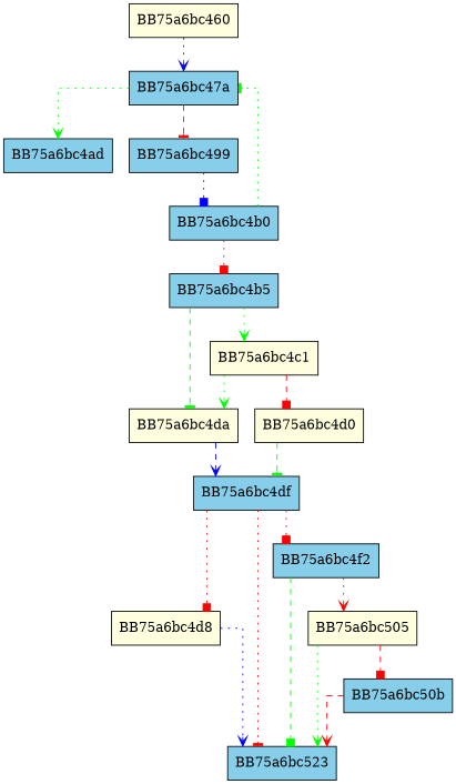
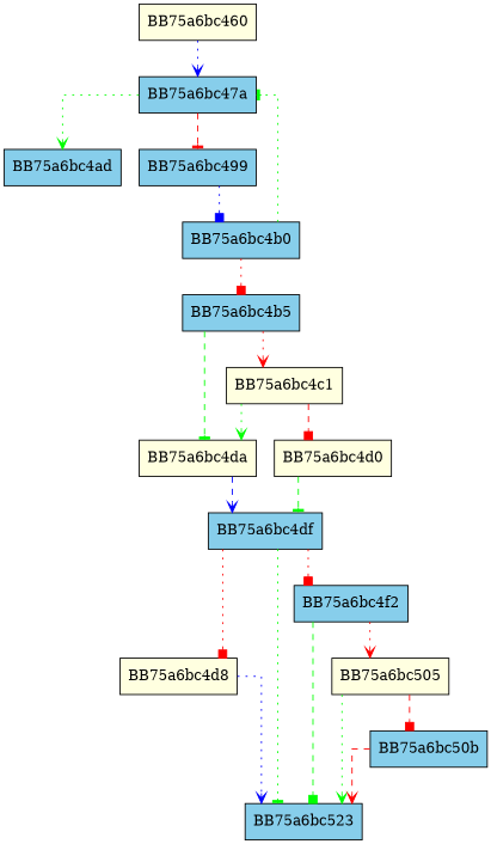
  digraph {
    splines=ortho
    node [fillcolor=skyblue shape=box style=filled]
    edge [arrowhead=vee color=red style=dotted]
    BB75a6bc460 [fillcolor=lightyellow]
    BB75a6bc47a
    BB75a6bc4ad
    BB75a6bc499
    BB75a6bc4b0
    BB75a6bc4b5
    BB75a6bc4da [fillcolor=lightyellow]
    BB75a6bc4c1 [fillcolor=lightyellow]
    BB75a6bc4df
    BB75a6bc4d0 [fillcolor=lightyellow]
    BB75a6bc4d8 [fillcolor=lightyellow]
    BB75a6bc523
    BB75a6bc4f2
    BB75a6bc505 [fillcolor=lightyellow]
    BB75a6bc50b
    BB75a6bc460 -> BB75a6bc47a [color=blue]
    BB75a6bc47a -> BB75a6bc4ad [color=green]
    BB75a6bc47a -> BB75a6bc499 [arrowhead=tee style=dashed]
    BB75a6bc499 -> BB75a6bc4b0 [arrowhead=box color=blue]
    BB75a6bc4b0 -> BB75a6bc47a [arrowhead=tee color=green]
    BB75a6bc4b0 -> BB75a6bc4b5 [arrowhead=box]
    BB75a6bc4b5 -> BB75a6bc4da [arrowhead=tee color=green style=dashed]
-   BB75a6bc4b5 -> BB75a6bc4c1 [color=green]
+   BB75a6bc4b5 -> BB75a6bc4c1
    BB75a6bc4da -> BB75a6bc4df [color=blue style=dashed]
    BB75a6bc4c1 -> BB75a6bc4da [color=green]
    BB75a6bc4c1 -> BB75a6bc4d0 [arrowhead=box style=dashed]
    BB75a6bc4df -> BB75a6bc4d8 [arrowhead=box]
-   BB75a6bc4df -> BB75a6bc523 [arrowhead=tee]
+   BB75a6bc4df -> BB75a6bc523 [arrowhead=tee color=green]
    BB75a6bc4df -> BB75a6bc4f2 [arrowhead=box]
    BB75a6bc4d0 -> BB75a6bc4df [arrowhead=tee color=green style=dashed]
    BB75a6bc4d8 -> BB75a6bc523 [color=blue]
    BB75a6bc4f2 -> BB75a6bc523 [arrowhead=box color=green style=dashed]
    BB75a6bc4f2 -> BB75a6bc505
    BB75a6bc505 -> BB75a6bc523 [color=green]
    BB75a6bc505 -> BB75a6bc50b [arrowhead=box style=dashed]
    BB75a6bc50b -> BB75a6bc523 [style=dashed]
  }
